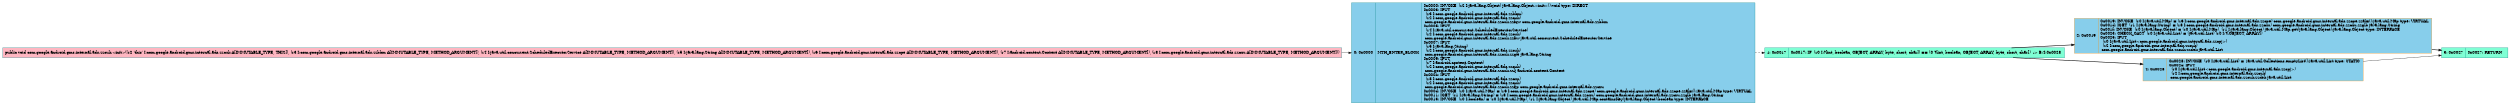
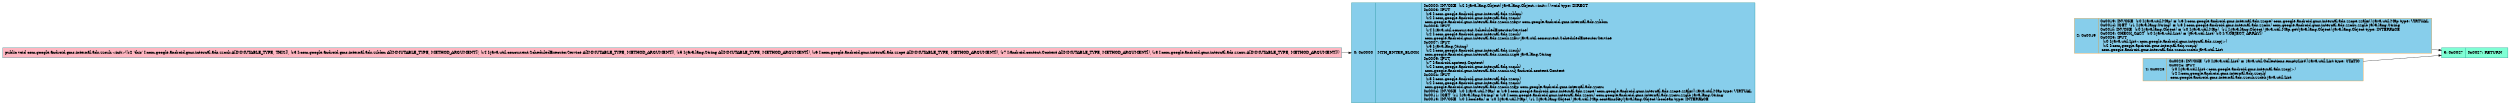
  digraph {
    rankdir=LR
    node [color=teal fillcolor=skyblue shape=record style=filled]
    edge [style=solid]
    n1 [label="{0\:\ 0x0000|MTH_ENTER_BLOCK\l|0x0000: INVOKE  (r2 I:java.lang.Object) java.lang.Object.\<init\>():void type: DIRECT \l0x0003: IPUT  \l  (r3 I:com.google.android.gms.internal.ads.zzbbm)\l  (r2 I:com.google.android.gms.internal.ads.zzcuk)\l com.google.android.gms.internal.ads.zzcuk.zzfqw com.google.android.gms.internal.ads.zzbbm \l0x0005: IPUT  \l  (r4 I:java.util.concurrent.ScheduledExecutorService)\l  (r2 I:com.google.android.gms.internal.ads.zzcuk)\l com.google.android.gms.internal.ads.zzcuk.zzfiw java.util.concurrent.ScheduledExecutorService \l0x0007: IPUT  \l  (r5 I:java.lang.String)\l  (r2 I:com.google.android.gms.internal.ads.zzcuk)\l com.google.android.gms.internal.ads.zzcuk.zzgft java.lang.String \l0x0009: IPUT  \l  (r7 I:android.content.Context)\l  (r2 I:com.google.android.gms.internal.ads.zzcuk)\l com.google.android.gms.internal.ads.zzcuk.zzlj android.content.Context \l0x000b: IPUT  \l  (r8 I:com.google.android.gms.internal.ads.zzcxu)\l  (r2 I:com.google.android.gms.internal.ads.zzcuk)\l com.google.android.gms.internal.ads.zzcuk.zzfjp com.google.android.gms.internal.ads.zzcxu \l0x000d: INVOKE  (r0 I:java.util.Map) = (r6 I:com.google.android.gms.internal.ads.zzcpe) com.google.android.gms.internal.ads.zzcpe.zzakx():java.util.Map type: VIRTUAL \l0x0011: IGET  (r1 I:java.lang.String) = (r8 I:com.google.android.gms.internal.ads.zzcxu) com.google.android.gms.internal.ads.zzcxu.zzglb java.lang.String \l0x0013: INVOKE  (r0 I:boolean) = (r0 I:java.util.Map), (r1 I:java.lang.Object) java.util.Map.containsKey(java.lang.Object):boolean type: INTERFACE \l}"]
-   n2 [fillcolor=aquamarine label="{1\:\ 0x0017|0x0017: IF  (r0 I:?[int, boolean, OBJECT, ARRAY, byte, short, char]) == (0 ?[int, boolean, OBJECT, ARRAY, byte, short, char])  \-\> B:4:0x0028 \l}"]
    n3 [color=darkorange label="{2\:\ 0x0019|0x0019: INVOKE  (r0 I:java.util.Map) = (r6 I:com.google.android.gms.internal.ads.zzcpe) com.google.android.gms.internal.ads.zzcpe.zzakx():java.util.Map type: VIRTUAL \l0x001d: IGET  (r1 I:java.lang.String) = (r8 I:com.google.android.gms.internal.ads.zzcxu) com.google.android.gms.internal.ads.zzcxu.zzglb java.lang.String \l0x001f: INVOKE  (r0 I:java.lang.Object) = (r0 I:java.util.Map), (r1 I:java.lang.Object) java.util.Map.get(java.lang.Object):java.lang.Object type: INTERFACE \l0x0023: CHECK_CAST  (r0 I:java.util.List) = (java.util.List) (r0 I:?[OBJECT, ARRAY]) \l0x0025: IPUT  \l  (r0 I:java.util.List\<com.google.android.gms.internal.ads.zzcpj\>)\l  (r2 I:com.google.android.gms.internal.ads.zzcuk)\l com.google.android.gms.internal.ads.zzcuk.zzdek java.util.List \l}"]
    n4 [color=darkorange label="{4\:\ 0x0028|0x0028: INVOKE  (r0 I:java.util.List) =  java.util.Collections.emptyList():java.util.List type: STATIC \l0x002c: IPUT  \l  (r0 I:java.util.List\<com.google.android.gms.internal.ads.zzcpj\>)\l  (r2 I:com.google.android.gms.internal.ads.zzcuk)\l com.google.android.gms.internal.ads.zzcuk.zzdek java.util.List \l}"]
    n5 [fillcolor=aquamarine label="{3\:\ 0x0027|0x0027: RETURN   \l}"]
    n6 [fillcolor=lightpink label="{public void com.google.android.gms.internal.ads.zzcuk.\<init\>((r2 'this' I:com.google.android.gms.internal.ads.zzcuk A[IMMUTABLE_TYPE, THIS]), (r3 I:com.google.android.gms.internal.ads.zzbbm A[IMMUTABLE_TYPE, METHOD_ARGUMENT]), (r4 I:java.util.concurrent.ScheduledExecutorService A[IMMUTABLE_TYPE, METHOD_ARGUMENT]), (r5 I:java.lang.String A[IMMUTABLE_TYPE, METHOD_ARGUMENT]), (r6 I:com.google.android.gms.internal.ads.zzcpe A[IMMUTABLE_TYPE, METHOD_ARGUMENT]), (r7 I:android.content.Context A[IMMUTABLE_TYPE, METHOD_ARGUMENT]), (r8 I:com.google.android.gms.internal.ads.zzcxu A[IMMUTABLE_TYPE, METHOD_ARGUMENT])) }"]
-   n1 -> n2 [style=dashed]
-   n2 -> n3 [style=bold]
-   n2 -> n4 [style=bold]
-   n3 -> n5 [style=bold]
+   n3 -> n5
    n4 -> n5
    n6 -> n1
  }
